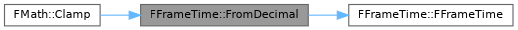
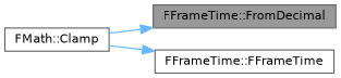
  digraph {
    rankdir=LR
    node [color=grey40 fillcolor=white fontname=Helvetica fontsize=10 shape=box style=filled]
    edge [color=steelblue1 fontname=Helvetica fontsize=10 labelfontname=Helvetica labelfontsize=10 style=solid]
    n1 [color=gray40 fillcolor=grey60 fontcolor=black height=0.2 label="FFrameTime::FromDecimal" width=0.4]
    n2 [height=0.2 label="FFrameTime::FFrameTime" width=0.4]
    n3 [height=0.2 label="FMath::Clamp" width=0.4]
-   n1 -> n2
+   n3 -> n2
    n3 -> n1
  }
